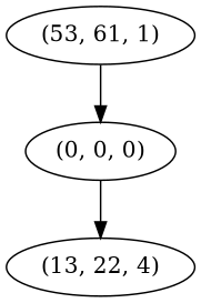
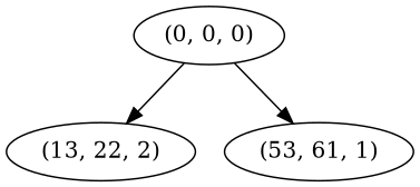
  digraph {
    "(0, 0, 0)"
-   "(13, 22, 4)"
+   "(13, 22, 4)" [label="(13, 22, 2)"]
    "(53, 61, 1)"
    "(0, 0, 0)" -> "(13, 22, 4)"
-   "(53, 61, 1)" -> "(0, 0, 0)"
+   "(0, 0, 0)" -> "(53, 61, 1)"
  }
